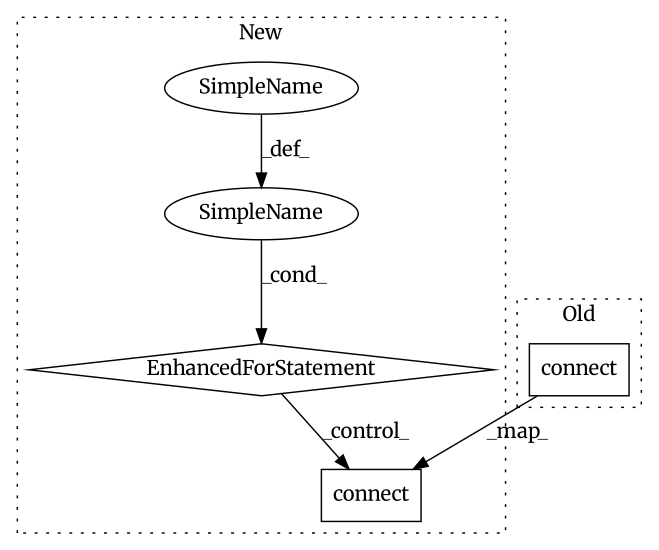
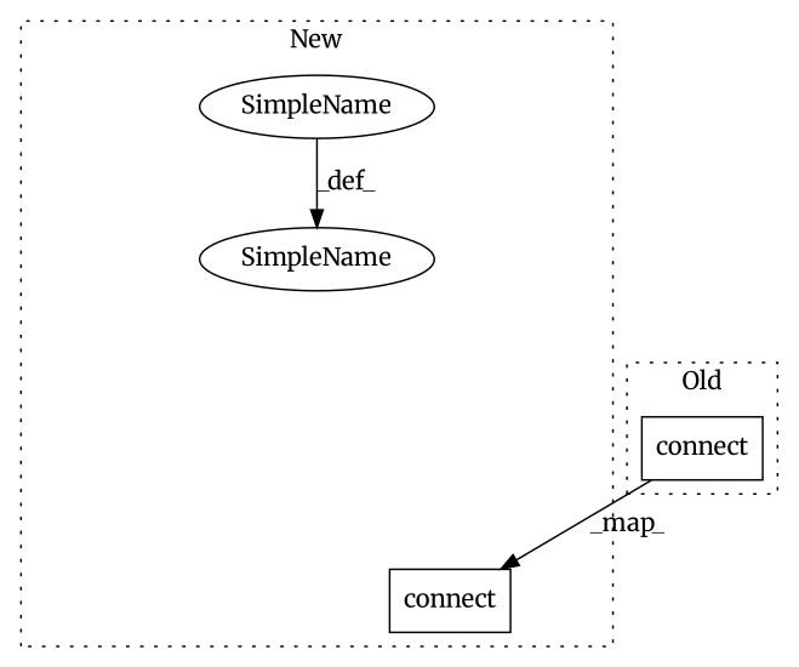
  digraph {
    fontname=Merriweather
    node [a=32 l="8,1" shape=box fontname=Merriweather]
    edge [fontname=Merriweather]
    n1 [label=connect s="2833,2885"]
    n2 [a=42 l=6 label=SimpleName s=2548 shape=ellipse]
-   n3 [a=70 l="53,3" label=EnhancedForStatement s="2491,2611" shape=diamond]
    n4 [a=42 label=SimpleName shape=ellipse l=""]
    n5 [label=connect s="2591,2643"]
    subgraph cluster_1 {
      label=New
      style=dotted
      n1
      n2
-     n3
      n4
    }
    subgraph cluster_2 {
      label=Old
      style=dotted
      n5
    }
-   n2 -> n3 [label=_cond_]
-   n3 -> n1 [label=_control_]
    n4 -> n2 [label=_def_]
    n5 -> n1 [label=_map_]
  }
